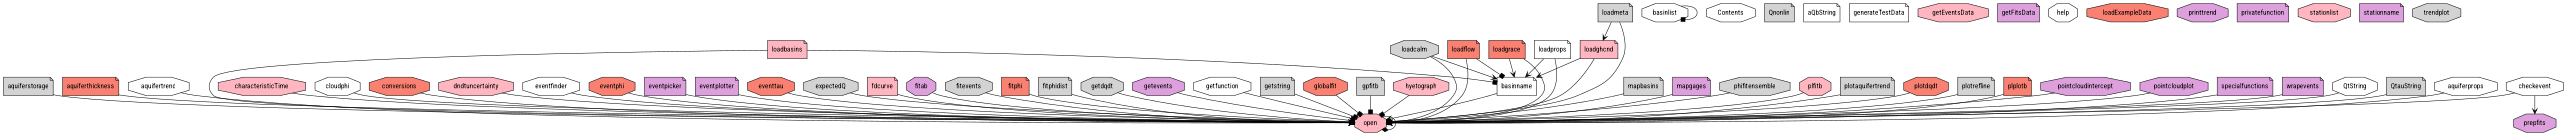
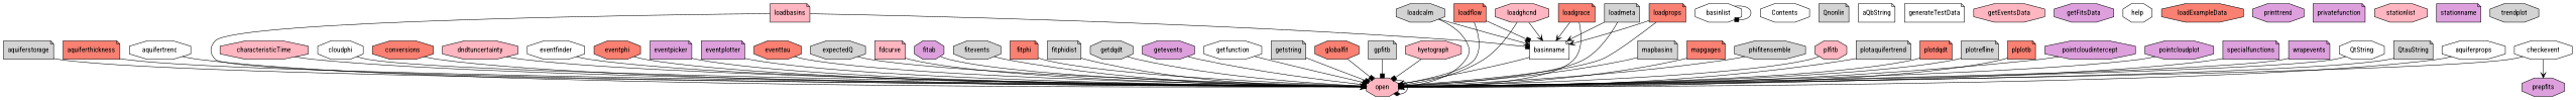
  digraph {
    fontname="Roboto Condensed"
    node [fillcolor=lightgrey fontname="Roboto Condensed" shape=octagon style=filled]
    edge [arrowhead=box fontname="Roboto Condensed"]
    QtString [fillcolor=white]
    open [fillcolor=lightpink]
    QtauString [shape=note]
    aquiferprops [fillcolor=white]
    aquiferstorage [shape=note]
    aquiferthickness [fillcolor=salmon shape=note]
    aquifertrend [fillcolor=white]
    basinlist [fillcolor=white]
    basinname [fillcolor=white shape=note]
    characteristicTime [fillcolor=lightpink]
    checkevent [fillcolor=white]
    prepfits [fillcolor=plum]
    cloudphi [fillcolor=white]
    conversions [fillcolor=salmon]
    dndtuncertainty [fillcolor=lightpink]
    eventfinder [fillcolor=white]
    eventphi [fillcolor=salmon]
    eventpicker [fillcolor=plum shape=note]
    eventplotter [fillcolor=plum shape=note]
    eventtau [fillcolor=salmon]
    expectedQ
    fdcurve [fillcolor=lightpink shape=note]
    fitab [fillcolor=plum]
    fitevents
    fitphi [fillcolor=salmon shape=note]
    fitphidist [shape=note]
    getdqdt
    getevents [fillcolor=plum]
    getfunction [fillcolor=white]
    getstring [shape=note]
    globalfit [fillcolor=salmon]
    gpfitb [shape=note]
    hyetograph [fillcolor=lightpink]
    loadbasins [fillcolor=lightpink shape=note]
    loadcalm
    loadflow [fillcolor=salmon shape=note]
-   loadghcnd [fillcolor=lightpink shape=note]
+   loadghcnd [fillcolor=lightpink]
    loadgrace [fillcolor=salmon shape=note]
    loadmeta [shape=note]
-   loadprops [fillcolor=white shape=note]
+   loadprops [fillcolor=salmon shape=note]
    mapbasins [shape=note]
-   mapgages [fillcolor=plum shape=note]
+   mapgages [fillcolor=salmon shape=note]
    phifitensemble
    plfitb [fillcolor=lightpink]
    plotaquifertrend [shape=note]
-   plotdqdt [fillcolor=salmon]
+   plotdqdt [fillcolor=salmon shape=note]
    plotrefline [shape=note]
    plplotb [fillcolor=salmon shape=note]
    pointcloudintercept [fillcolor=plum]
    pointcloudplot [fillcolor=plum]
    specialfunctions [fillcolor=plum shape=note]
    wrapevents [fillcolor=plum shape=note]
    Contents [fillcolor=white]
    Qnonlin [shape=note]
    aQbString [fillcolor=white shape=note]
    generateTestData [fillcolor=white shape=note]
    getEventsData [fillcolor=lightpink]
-   getFitsData [fillcolor=plum shape=note]
+   getFitsData [fillcolor=plum]
    help [fillcolor=white]
    loadExampleData [fillcolor=salmon]
    printtrend [fillcolor=plum]
    privatefunction [fillcolor=plum shape=note]
    stationlist [fillcolor=lightpink]
    stationname [fillcolor=plum shape=note]
    trendplot
    QtString -> open [arrowhead=diamond]
    open -> open [arrowhead=diamond]
    QtauString -> open [arrowhead=vee]
    aquiferprops -> open [arrowhead=vee]
    aquiferstorage -> open [arrowhead=vee]
    aquiferthickness -> open [arrowhead=vee]
    aquifertrend -> open [arrowhead=vee]
    basinlist -> basinlist
    basinname -> open [arrowhead=vee]
    characteristicTime -> open [arrowhead=diamond]
    checkevent -> open
    checkevent -> prepfits [arrowhead=vee]
    cloudphi -> open
    conversions -> open [arrowhead=vee]
    dndtuncertainty -> open
    eventfinder -> open [arrowhead=diamond]
    eventphi -> open [arrowhead=vee]
    eventpicker -> open [arrowhead=diamond]
    eventplotter -> open [arrowhead=vee]
    eventtau -> open [arrowhead=diamond]
    expectedQ -> open
    fdcurve -> open [arrowhead=vee]
    fitab -> open
    fitevents -> open [arrowhead=diamond]
    fitphi -> open
    fitphidist -> open [arrowhead=vee]
    getdqdt -> open [arrowhead=diamond]
    getevents -> open [arrowhead=vee]
    getfunction -> open
    getstring -> open
    globalfit -> open
    gpfitb -> open
    hyetograph -> open
    loadbasins -> open [arrowhead=diamond]
    loadbasins -> basinname
    loadcalm -> open
    loadcalm -> basinname [arrowhead=vee]
    loadflow -> open [arrowhead=vee]
    loadflow -> basinname
    loadghcnd -> open
    loadghcnd -> basinname [arrowhead=vee]
    loadgrace -> open [arrowhead=diamond]
    loadgrace -> basinname [arrowhead=vee]
    loadmeta -> open
-   loadmeta -> loadghcnd [arrowhead=vee]
+   loadmeta -> basinname [arrowhead=vee]
    loadprops -> open [arrowhead=vee]
    loadprops -> basinname [arrowhead=vee]
    mapbasins -> open
    mapgages -> open [arrowhead=diamond]
    phifitensemble -> open
    plfitb -> open
    plotaquifertrend -> open [arrowhead=vee]
    plotdqdt -> open [arrowhead=vee]
    plotrefline -> open
    plplotb -> open
    pointcloudintercept -> open [arrowhead=diamond]
    pointcloudplot -> open
    specialfunctions -> open
    wrapevents -> open [arrowhead=vee]
  }
